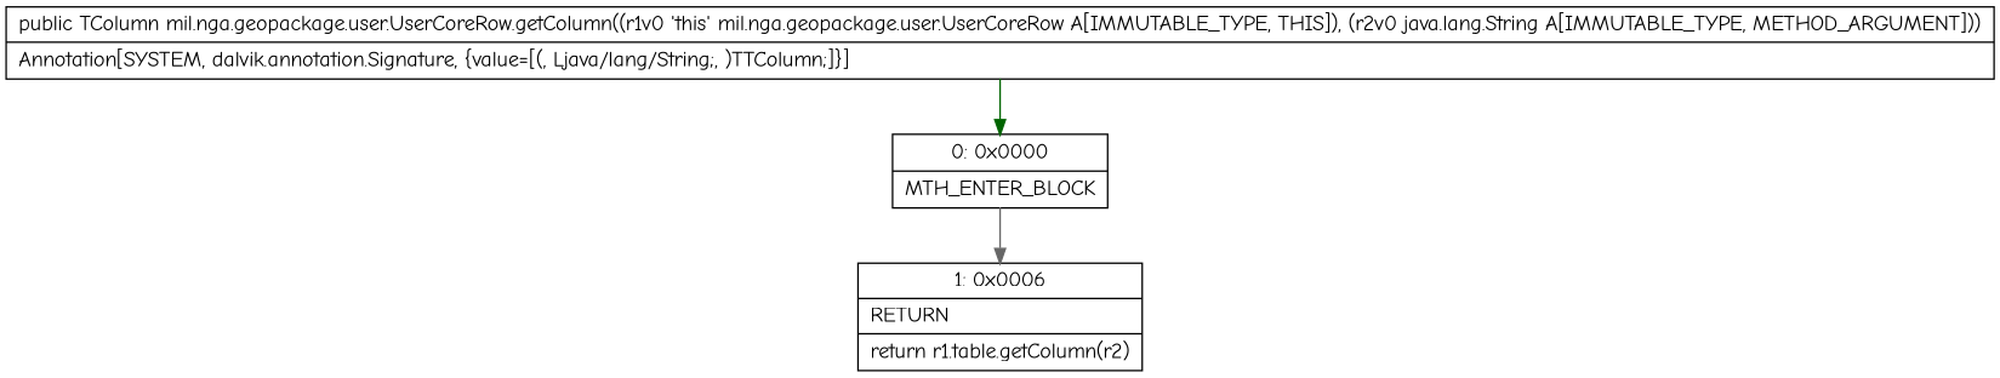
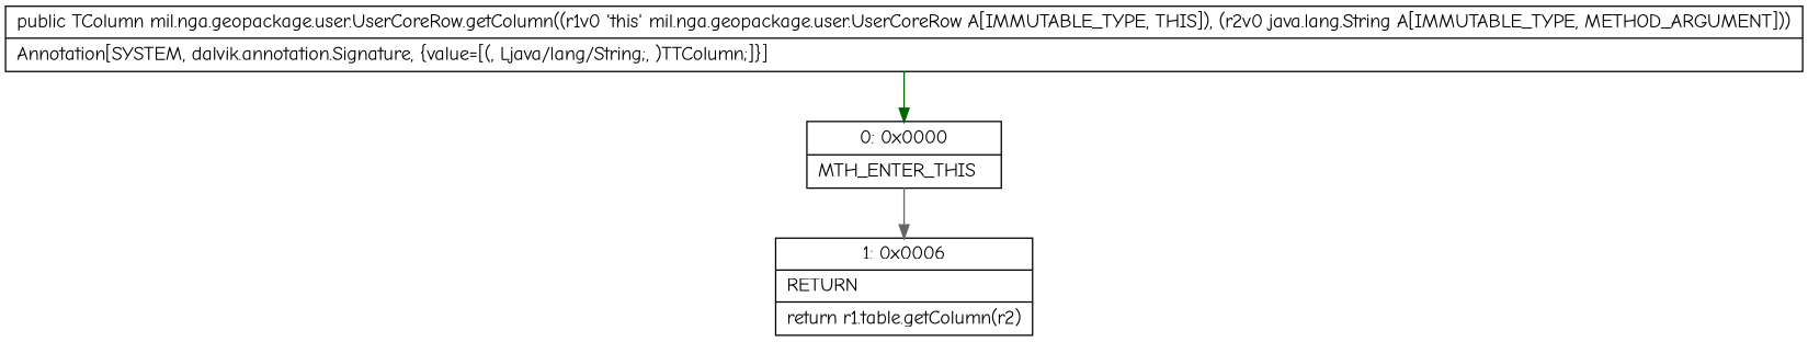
  digraph {
    fontname="Comic Neue"
    node [shape=record fontname="Comic Neue"]
    edge [fontname="Comic Neue"]
-   n1 [label="{0\:\ 0x0000|MTH_ENTER_BLOCK\l}"]
+   n1 [label="{0\:\ 0x0000|MTH_ENTER_THIS\l}"]
    n2 [label="{1\:\ 0x0006|RETURN\l|return r1.table.getColumn(r2)\l}"]
    n3 [label="{public TColumn mil.nga.geopackage.user.UserCoreRow.getColumn((r1v0 'this' mil.nga.geopackage.user.UserCoreRow A[IMMUTABLE_TYPE, THIS]), (r2v0 java.lang.String A[IMMUTABLE_TYPE, METHOD_ARGUMENT]))  | Annotation[SYSTEM, dalvik.annotation.Signature, \{value=[(, Ljava\/lang\/String;, )TTColumn;]\}]\l}"]
    n1 -> n2 [color=gray40]
    n3 -> n1 [color=darkgreen]
  }
